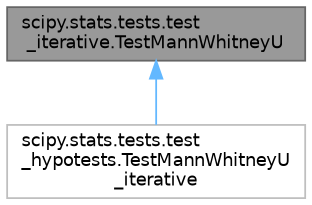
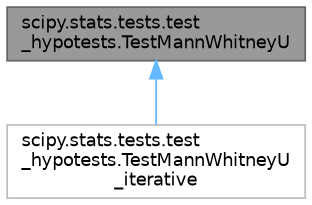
  digraph {
    node [fontname=Helvetica fontsize=10 shape=box style=filled]
-   n1 [color=gray40 fillcolor=grey60 fontcolor=black height=0.2 label="scipy.stats.tests.test\l_iterative.TestMannWhitneyU" width=0.4]
+   n1 [color=gray40 fillcolor=grey60 fontcolor=black height=0.2 label="scipy.stats.tests.test\l_hypotests.TestMannWhitneyU" width=0.4]
    n2 [color=grey75 fillcolor=white height=0.2 label="scipy.stats.tests.test\l_hypotests.TestMannWhitneyU\l_iterative" width=0.4]
    n1 -> n2 [color=steelblue1 dir=back fontname=Helvetica fontsize=10 labelfontname=Helvetica labelfontsize=10 style=solid]
  }
